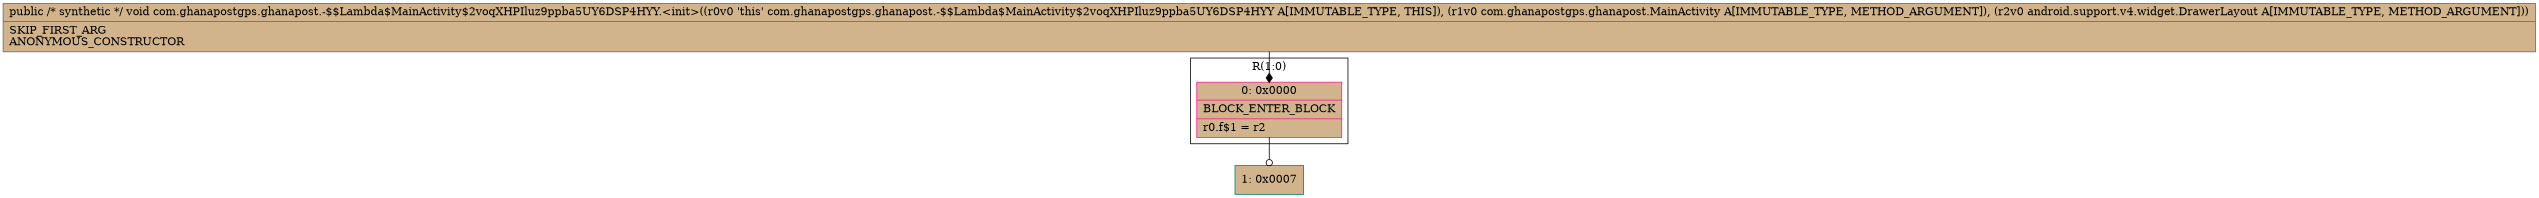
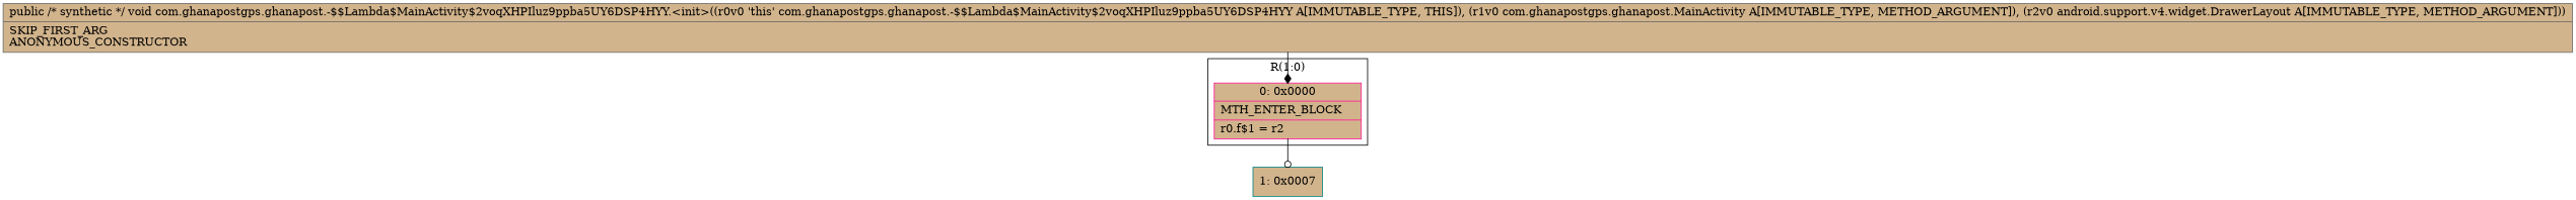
  digraph {
    node [shape=record style=filled fillcolor=tan]
-   n1 [color=deeppink label="{0\:\ 0x0000|BLOCK_ENTER_BLOCK\l|r0.f$1 = r2\l}"]
+   n1 [color=deeppink label="{0\:\ 0x0000|MTH_ENTER_BLOCK\l|r0.f$1 = r2\l}"]
    n2 [color=teal label="{1\:\ 0x0007}"]
    n3 [label="{public \/* synthetic *\/ void com.ghanapostgps.ghanapost.\-$$Lambda$MainActivity$2voqXHPIluz9ppba5UY6DSP4HYY.\<init\>((r0v0 'this' com.ghanapostgps.ghanapost.\-$$Lambda$MainActivity$2voqXHPIluz9ppba5UY6DSP4HYY A[IMMUTABLE_TYPE, THIS]), (r1v0 com.ghanapostgps.ghanapost.MainActivity A[IMMUTABLE_TYPE, METHOD_ARGUMENT]), (r2v0 android.support.v4.widget.DrawerLayout A[IMMUTABLE_TYPE, METHOD_ARGUMENT]))  | SKIP_FIRST_ARG\lANONYMOUS_CONSTRUCTOR\l}" color=gray40]
    subgraph cluster_1 {
      label="R(1:0)"
      n1
    }
    n1 -> n2 [arrowhead=odot]
    n3 -> n1 [arrowhead=diamond]
  }
